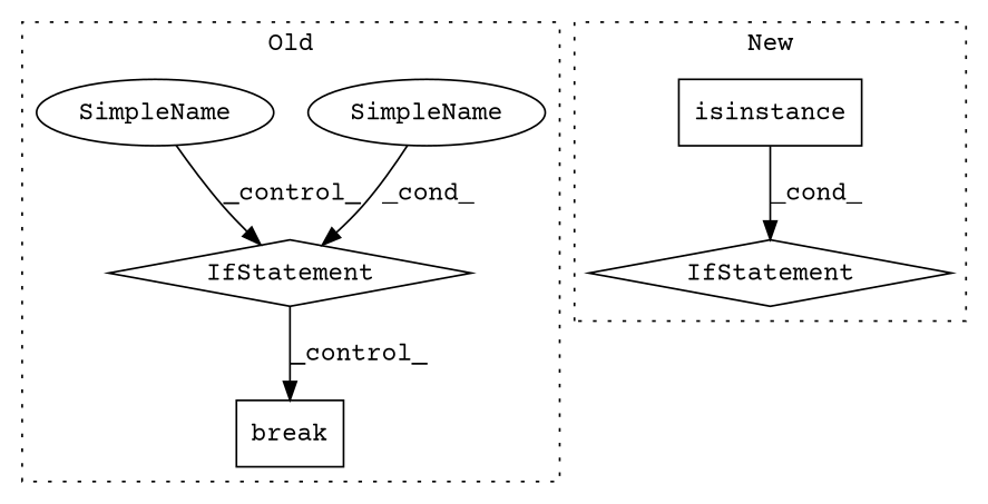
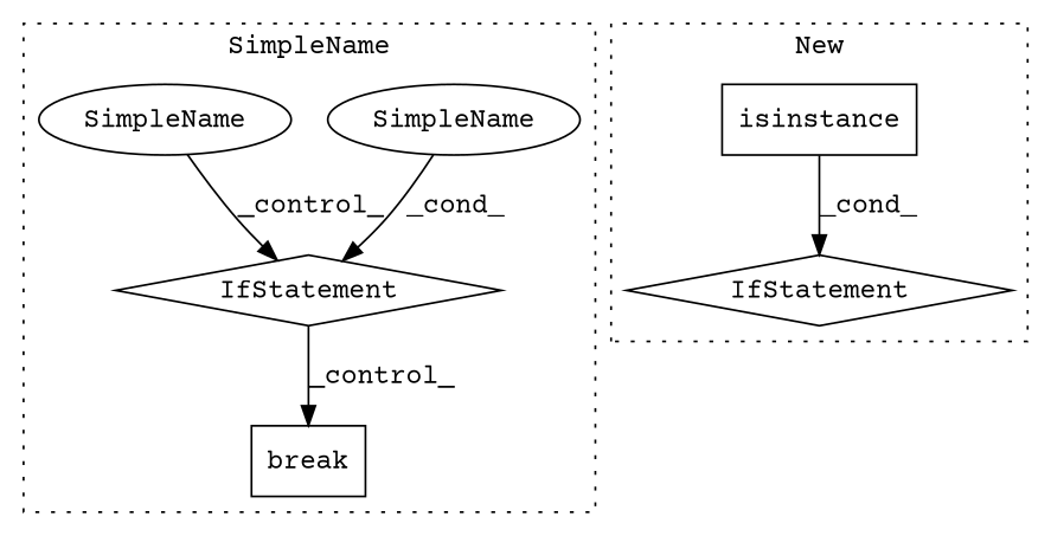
  digraph {
    fontname="Courier Prime"
    node [a=25 shape=box fontname="Courier Prime"]
    edge [fontname="Courier Prime"]
    n1 [a=10 l=6 label=break s=4027]
    n2 [l="4,2" label=IfStatement s="3208,3239" shape=diamond]
    n3 [a=42 label=SimpleName shape=ellipse]
    n4 [a=42 label=SimpleName shape=ellipse]
    n5 [a=32 l="11,1" label=isinstance s="3192,3246"]
    n6 [l="4,2" label=IfStatement s="3188,3247" shape=diamond]
    subgraph cluster_1 {
-     label=Old
+     label=SimpleName
      style=dotted
      n1
      n2
      n3
      n4
    }
    subgraph cluster_2 {
      label=New
      style=dotted
      n5
      n6
    }
    n2 -> n1 [label=_control_]
    n3 -> n2 [label=_cond_]
    n4 -> n2 [label=_control_]
    n5 -> n6 [label=_cond_]
  }
